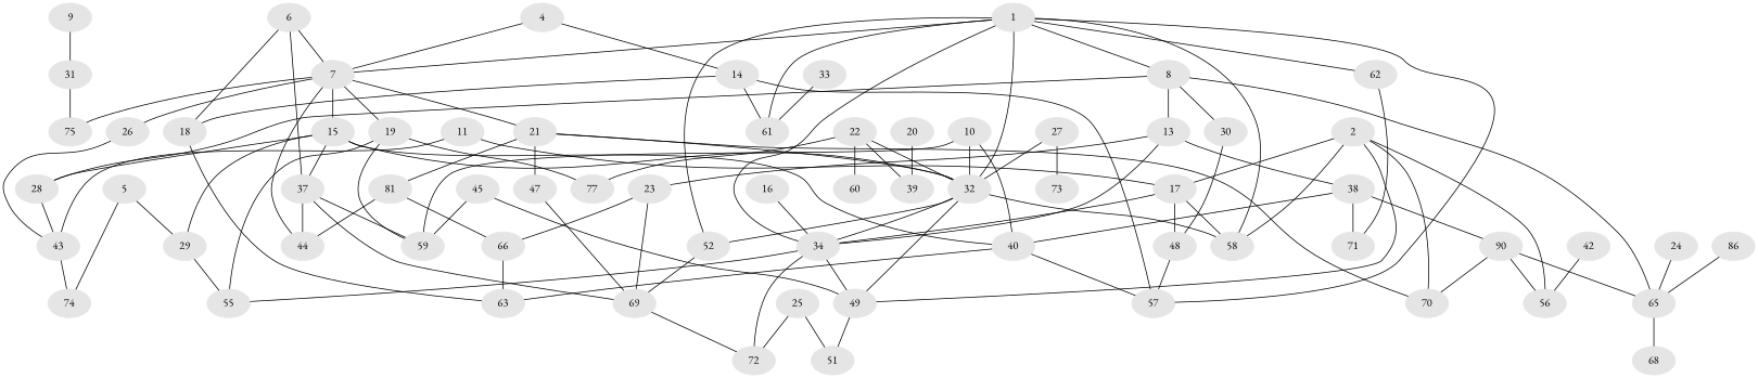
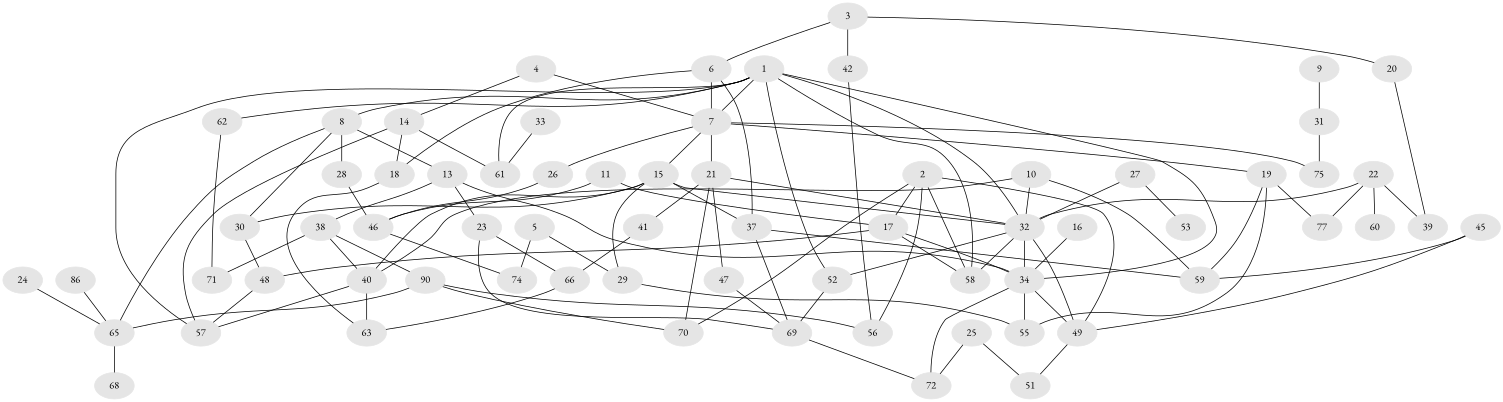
  graph {
    fontname="EB Garamond"
    node [color=gray90 fontname="EB Garamond" style=filled]
    edge [fontname="EB Garamond" weight=1.0]
    1
    7
    8
    32
    34
    52
    57
    61
    62
    58
    15
    19
    21
    26
    n15 [label=75]
-   44
    13
    28
    30
    65
    17
    48
    49
    55
    72
    69
    71
    2
    56
    70
    6
    18
    37
    51
+   3
    20
    42
    39
    4
    14
    5
    29
    n43 [label=74]
    63
    59
    40
    n47 [label=77]
-   41 [label=81]
+   41
    47
-   43
+   43 [label=46]
    23
    38
    68
    9
    31
    10
    11
    66
    n59 [label=90]
    16
    22
    60
    24
    25
    27
-   53 [label=73]
+   53
    33
    n68 [label=86]
    45
    1 -- 7
    1 -- 8
    1 -- 32
    1 -- 34
    1 -- 52
    1 -- 57
    1 -- 61
    1 -- 62
    1 -- 58
    7 -- 15
    7 -- 19
    7 -- 21
    7 -- 26
    7 -- n15
-   7 -- 44
    8 -- 13
    8 -- 28
    8 -- 30
    8 -- 65
    32 -- 34
    32 -- 52
    32 -- 58
    32 -- 49
    34 -- 49
    34 -- 55
    34 -- 72
    52 -- 69
    62 -- 71
    15 -- 32
-   15 -- 28
+   15 -- 30
    15 -- 37
    15 -- 29
    15 -- 40
    19 -- 55
    19 -- 59
    19 -- n47
    21 -- 32
    21 -- 70
    21 -- 41
    21 -- 47
    26 -- 43
    13 -- 34
    13 -- 23
    13 -- 38
    28 -- 43
    30 -- 48
    65 -- 68
    17 -- 34
    17 -- 58
    17 -- 48
    48 -- 57
    49 -- 51
    69 -- 72
    2 -- 58
    2 -- 17
    2 -- 49
    2 -- 56
    2 -- 70
    6 -- 7
    6 -- 18
    6 -- 37
    18 -- 63
-   37 -- 44
    37 -- 69
    37 -- 59
+   3 -- 6
+   3 -- 20
+   3 -- 42
    20 -- 39
    42 -- 56
    4 -- 7
    4 -- 14
    14 -- 57
    14 -- 61
    14 -- 18
    5 -- 29
    5 -- n43
    29 -- 55
    40 -- 57
    40 -- 63
-   41 -- 44
    41 -- 66
    47 -- 69
    43 -- n43
    23 -- 69
    23 -- 66
    38 -- 71
    38 -- 40
    38 -- n59
    9 -- 31
    31 -- n15
    10 -- 32
    10 -- 59
    10 -- 40
    11 -- 17
    11 -- 43
    66 -- 63
    n59 -- 65
    n59 -- 56
    n59 -- 70
    16 -- 34
    22 -- 32
    22 -- 39
    22 -- n47
    22 -- 60
    24 -- 65
    25 -- 72
    25 -- 51
    27 -- 32
    27 -- 53
    33 -- 61
    n68 -- 65
    45 -- 49
    45 -- 59
  }
